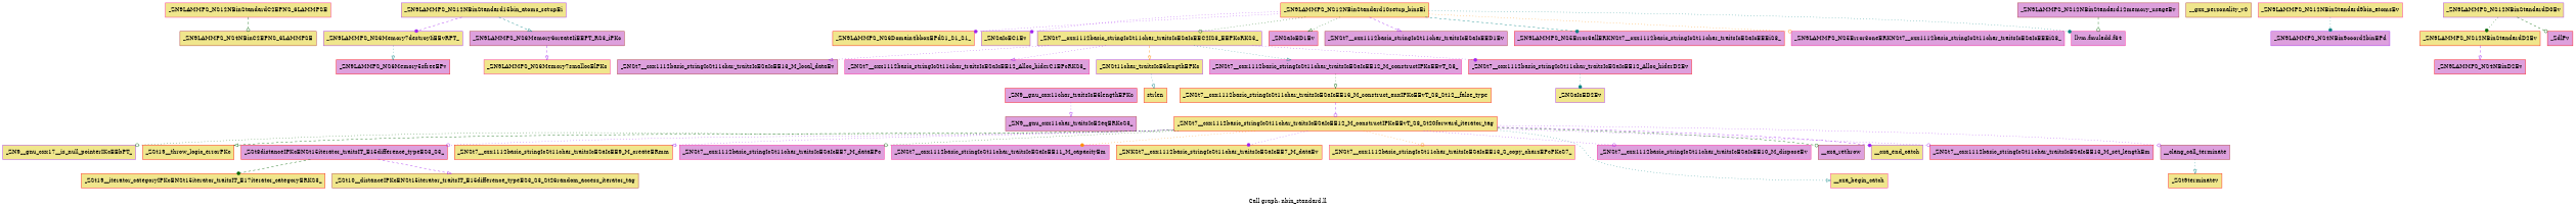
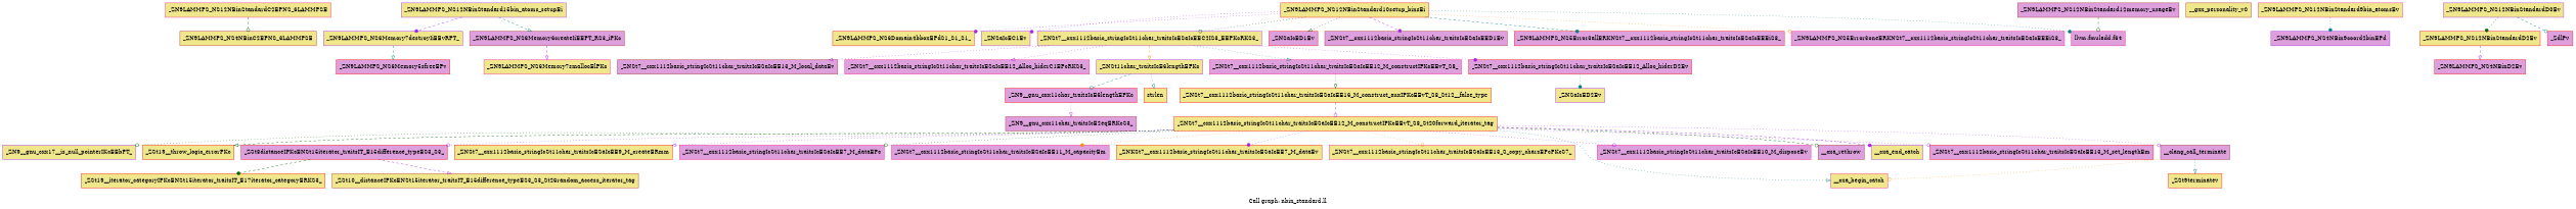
  digraph {
    label="Call graph: nbin_standard.ll"
    node [color=red fillcolor=khaki shape=record style=filled]
    edge [arrowhead=onormal color=purple style=dotted]
    n1 [color=deeppink label="{_ZN9LAMMPS_NS12NBinStandardC2EPNS_6LAMMPSE}"]
    n2 [color=brown label="{_ZN9LAMMPS_NS4NBinC2EPNS_6LAMMPSE}"]
    n3 [color=purple label="{_ZN9LAMMPS_NS12NBinStandard15bin_atoms_setupEi}"]
    n4 [color=purple label="{_ZN9LAMMPS_NS6Memory7destroyIiEEvRPT_}"]
    n5 [color=brown fillcolor=plum label="{_ZN9LAMMPS_NS6Memory6createIiEEPT_RS3_iPKc}"]
    n6 [fillcolor=plum label="{_ZN9LAMMPS_NS6Memory5sfreeEPv}"]
    n7 [color=deeppink label="{_ZN9LAMMPS_NS6Memory7smallocElPKc}"]
    n8 [label="{_ZN9LAMMPS_NS12NBinStandard10setup_binsEi}"]
    n9 [label="{_ZN9LAMMPS_NS6Domain4bboxEPdS1_S1_S1_}"]
    n10 [color=purple label="{_ZNSaIcEC1Ev}"]
    n11 [color=purple label="{_ZNSt7__cxx1112basic_stringIcSt11char_traitsIcESaIcEEC2IS3_EEPKcRKS3_}"]
    n12 [fillcolor=plum label="{_ZNSaIcED1Ev}"]
    n13 [color=brown fillcolor=plum label="{_ZNSt7__cxx1112basic_stringIcSt11char_traitsIcESaIcEED1Ev}"]
    n14 [fillcolor=plum label="{_ZN9LAMMPS_NS5Error3allERKNSt7__cxx1112basic_stringIcSt11char_traitsIcESaIcEEEiS8_}"]
    n15 [color=deeppink fillcolor=plum label="{_ZN9LAMMPS_NS5Error3oneERKNSt7__cxx1112basic_stringIcSt11char_traitsIcESaIcEEEiS8_}"]
    n16 [color=deeppink fillcolor=plum label="{llvm.fmuladd.f64}"]
    n17 [color=brown fillcolor=plum label="{_ZNSt7__cxx1112basic_stringIcSt11char_traitsIcESaIcEE13_M_local_dataEv}"]
    n18 [color=deeppink fillcolor=plum label="{_ZNSt7__cxx1112basic_stringIcSt11char_traitsIcESaIcEE12_Alloc_hiderC1EPcRKS3_}"]
    n19 [color=purple label="{_ZNSt11char_traitsIcE6lengthEPKc}"]
    n20 [color=deeppink fillcolor=plum label="{_ZNSt7__cxx1112basic_stringIcSt11char_traitsIcESaIcEE12_M_constructIPKcEEvT_S8_}"]
    n21 [fillcolor=plum label="{_ZNSt7__cxx1112basic_stringIcSt11char_traitsIcESaIcEE12_Alloc_hiderD2Ev}"]
    n22 [fillcolor=plum label="{_ZN9__gnu_cxx11char_traitsIcE6lengthEPKc}"]
    n23 [label="{strlen}"]
    n24 [label="{_ZNSt7__cxx1112basic_stringIcSt11char_traitsIcESaIcEE16_M_construct_auxIPKcEEvT_S8_St12__false_type}"]
    n25 [color=purple label="{_ZNSaIcED2Ev}"]
    n26 [label="{_ZSt19__iterator_categoryIPKcENSt15iterator_traitsIT_E17iterator_categoryERKS3_}"]
    n27 [color=brown fillcolor=plum label="{_ZN9__gnu_cxx11char_traitsIcE2eqERKcS3_}"]
    n28 [label="{_ZNSt7__cxx1112basic_stringIcSt11char_traitsIcESaIcEE12_M_constructIPKcEEvT_S8_St20forward_iterator_tag}"]
    n29 [color=brown label="{__gxx_personality_v0}"]
    n30 [color=deeppink label="{_ZN9LAMMPS_NS12NBinStandard9bin_atomsEv}"]
    n31 [color=purple fillcolor=plum label="{_ZN9LAMMPS_NS4NBin9coord2binEPd}"]
    n32 [color=brown fillcolor=plum label="{_ZN9LAMMPS_NS12NBinStandard12memory_usageEv}"]
    n33 [label="{_ZN9LAMMPS_NS12NBinStandardD2Ev}"]
    n34 [fillcolor=plum label="{_ZN9LAMMPS_NS4NBinD2Ev}"]
    n35 [color=purple label="{_ZN9LAMMPS_NS12NBinStandardD0Ev}"]
    n36 [fillcolor=plum label="{_ZdlPv}"]
    n37 [color=purple label="{_ZN9__gnu_cxx17__is_null_pointerIKcEEbPT_}"]
    n38 [label="{_ZSt19__throw_logic_errorPKc}"]
    n39 [fillcolor=plum label="{_ZSt8distanceIPKcENSt15iterator_traitsIT_E15difference_typeES3_S3_}"]
    n40 [label="{_ZNSt7__cxx1112basic_stringIcSt11char_traitsIcESaIcEE9_M_createERmm}"]
    n41 [color=deeppink fillcolor=plum label="{_ZNSt7__cxx1112basic_stringIcSt11char_traitsIcESaIcEE7_M_dataEPc}"]
    n42 [color=deeppink fillcolor=plum label="{_ZNSt7__cxx1112basic_stringIcSt11char_traitsIcESaIcEE11_M_capacityEm}"]
    n43 [label="{_ZNKSt7__cxx1112basic_stringIcSt11char_traitsIcESaIcEE7_M_dataEv}"]
    n44 [color=deeppink label="{_ZNSt7__cxx1112basic_stringIcSt11char_traitsIcESaIcEE13_S_copy_charsEPcPKcS7_}"]
    n45 [color=deeppink label="{__cxa_begin_catch}"]
    n46 [color=deeppink fillcolor=plum label="{_ZNSt7__cxx1112basic_stringIcSt11char_traitsIcESaIcEE10_M_disposeEv}"]
    n47 [color=brown fillcolor=plum label="{__cxa_rethrow}"]
    n48 [color=purple label="{__cxa_end_catch}"]
    n49 [fillcolor=plum label="{_ZNSt7__cxx1112basic_stringIcSt11char_traitsIcESaIcEE13_M_set_lengthEm}"]
    n50 [color=brown fillcolor=plum label="{__clang_call_terminate}"]
    n51 [color=brown label="{_ZSt10__distanceIPKcENSt15iterator_traitsIT_E15difference_typeES3_S3_St26random_access_iterator_tag}"]
    n52 [label="{_ZSt9terminatev}"]
    n1 -> n2 [arrowhead=odot color=darkgreen style=dashed]
    n3 -> n4 [arrowhead=dot style=dashed]
    n3 -> n5 [color=teal style=dashed]
-   n4 -> n6 [color=teal]
+   n4 -> n6 [color=teal style=dashed]
    n5 -> n7 [style=dashed]
    n8 -> n9 [arrowhead=dot]
    n8 -> n10 [arrowhead=dot]
    n8 -> n11 [arrowhead=odot color=darkgreen]
    n8 -> n12 [color=darkgreen]
-   n8 -> n13 [style=dashed]
+   n8 -> n13 [arrowhead=dot style=dashed]
    n8 -> n14 [arrowhead=dot color=teal style=dashed]
    n8 -> n15 [arrowhead=odot color=darkorange]
    n8 -> n16 [arrowhead=dot color=teal]
    n11 -> n17
    n11 -> n18
    n11 -> n19 [color=darkorange style=dashed]
    n11 -> n20 [color=teal]
    n11 -> n21 [arrowhead=dot]
+   n19 -> n22 [arrowhead=odot color=teal style=dashed]
    n19 -> n23 [color=teal]
    n20 -> n24 [color=darkgreen]
    n21 -> n25 [arrowhead=dot color=teal]
    n22 -> n27
    n24 -> n28 [arrowhead=odot style=dashed]
    n28 -> n37 [arrowhead=odot color=darkgreen]
    n28 -> n38 [color=darkgreen style=dashed]
    n28 -> n39 [arrowhead=odot]
    n28 -> n40
    n28 -> n41 [arrowhead=odot color=darkgreen]
    n28 -> n42 [arrowhead=dot color=darkorange]
    n28 -> n43 [arrowhead=dot]
    n28 -> n44 [arrowhead=odot color=darkorange]
    n28 -> n45 [color=teal]
    n28 -> n46 [arrowhead=odot]
    n28 -> n47 [arrowhead=odot color=darkgreen style=dashed]
    n28 -> n48 [arrowhead=dot style=dashed]
    n28 -> n49 [arrowhead=odot]
    n28 -> n50 [arrowhead=odot]
    n30 -> n31 [arrowhead=dot color=teal]
    n32 -> n16 [arrowhead=odot color=darkgreen style=dashed]
    n33 -> n34 [style=dashed]
    n35 -> n33 [arrowhead=dot color=darkgreen]
-   n35 -> n36 [arrowhead=odot color=darkgreen style=dashed]
+   n35 -> n36 [arrowhead=odot color=teal style=dashed]
    n39 -> n26 [arrowhead=dot color=darkgreen style=dashed]
    n39 -> n51 [style=dashed]
+   n50 -> n45 [arrowhead=odot color=darkorange]
    n50 -> n52 [color=teal]
  }
